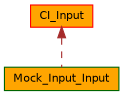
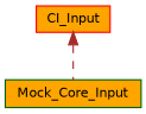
  digraph {
    rankdir=TB
    node [fillcolor=orange fontname=Helvetica fontsize=10 shape=record style=filled]
    n1 [color=red height=0.2 label=CI_Input width=0.4]
-   n2 [color=darkgreen height=0.2 label=Mock_Input_Input width=0.4]
+   n2 [color=darkgreen height=0.2 label=Mock_Core_Input width=0.4]
    n1 -> n2 [color=brown dir=back fontname=Helvetica fontsize=10 labelfontname=Helvetica labelfontsize=10 style=dashed]
  }
